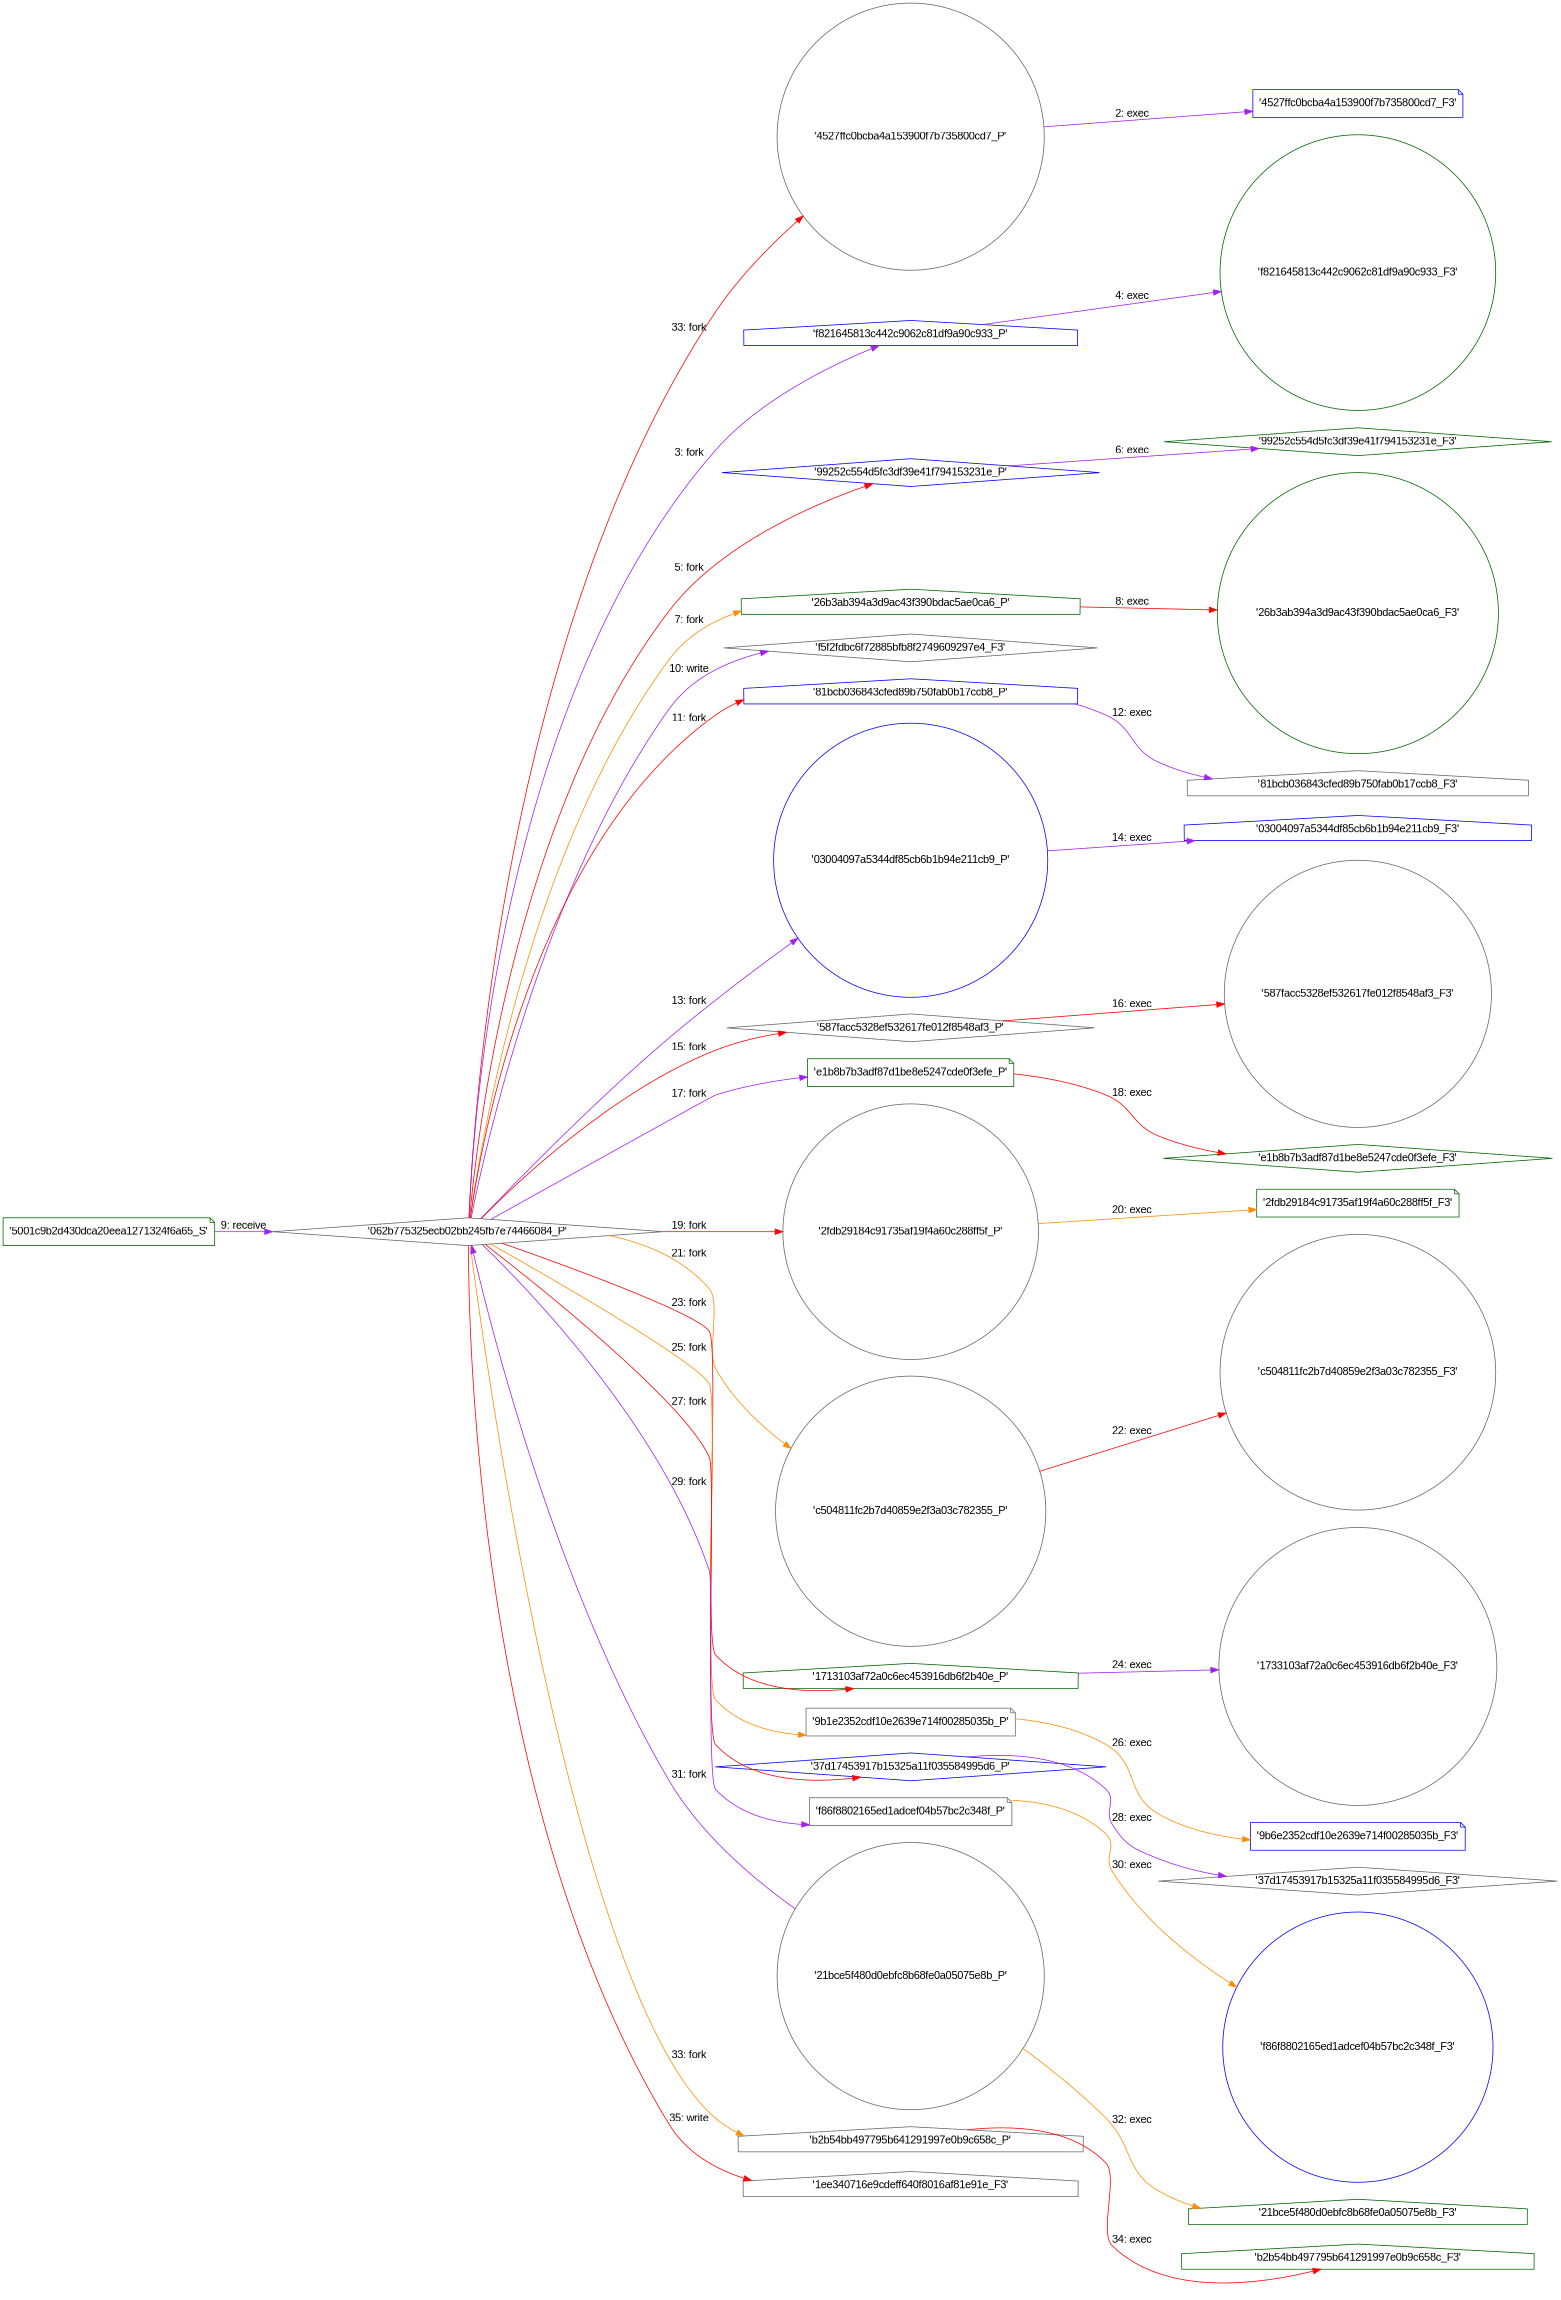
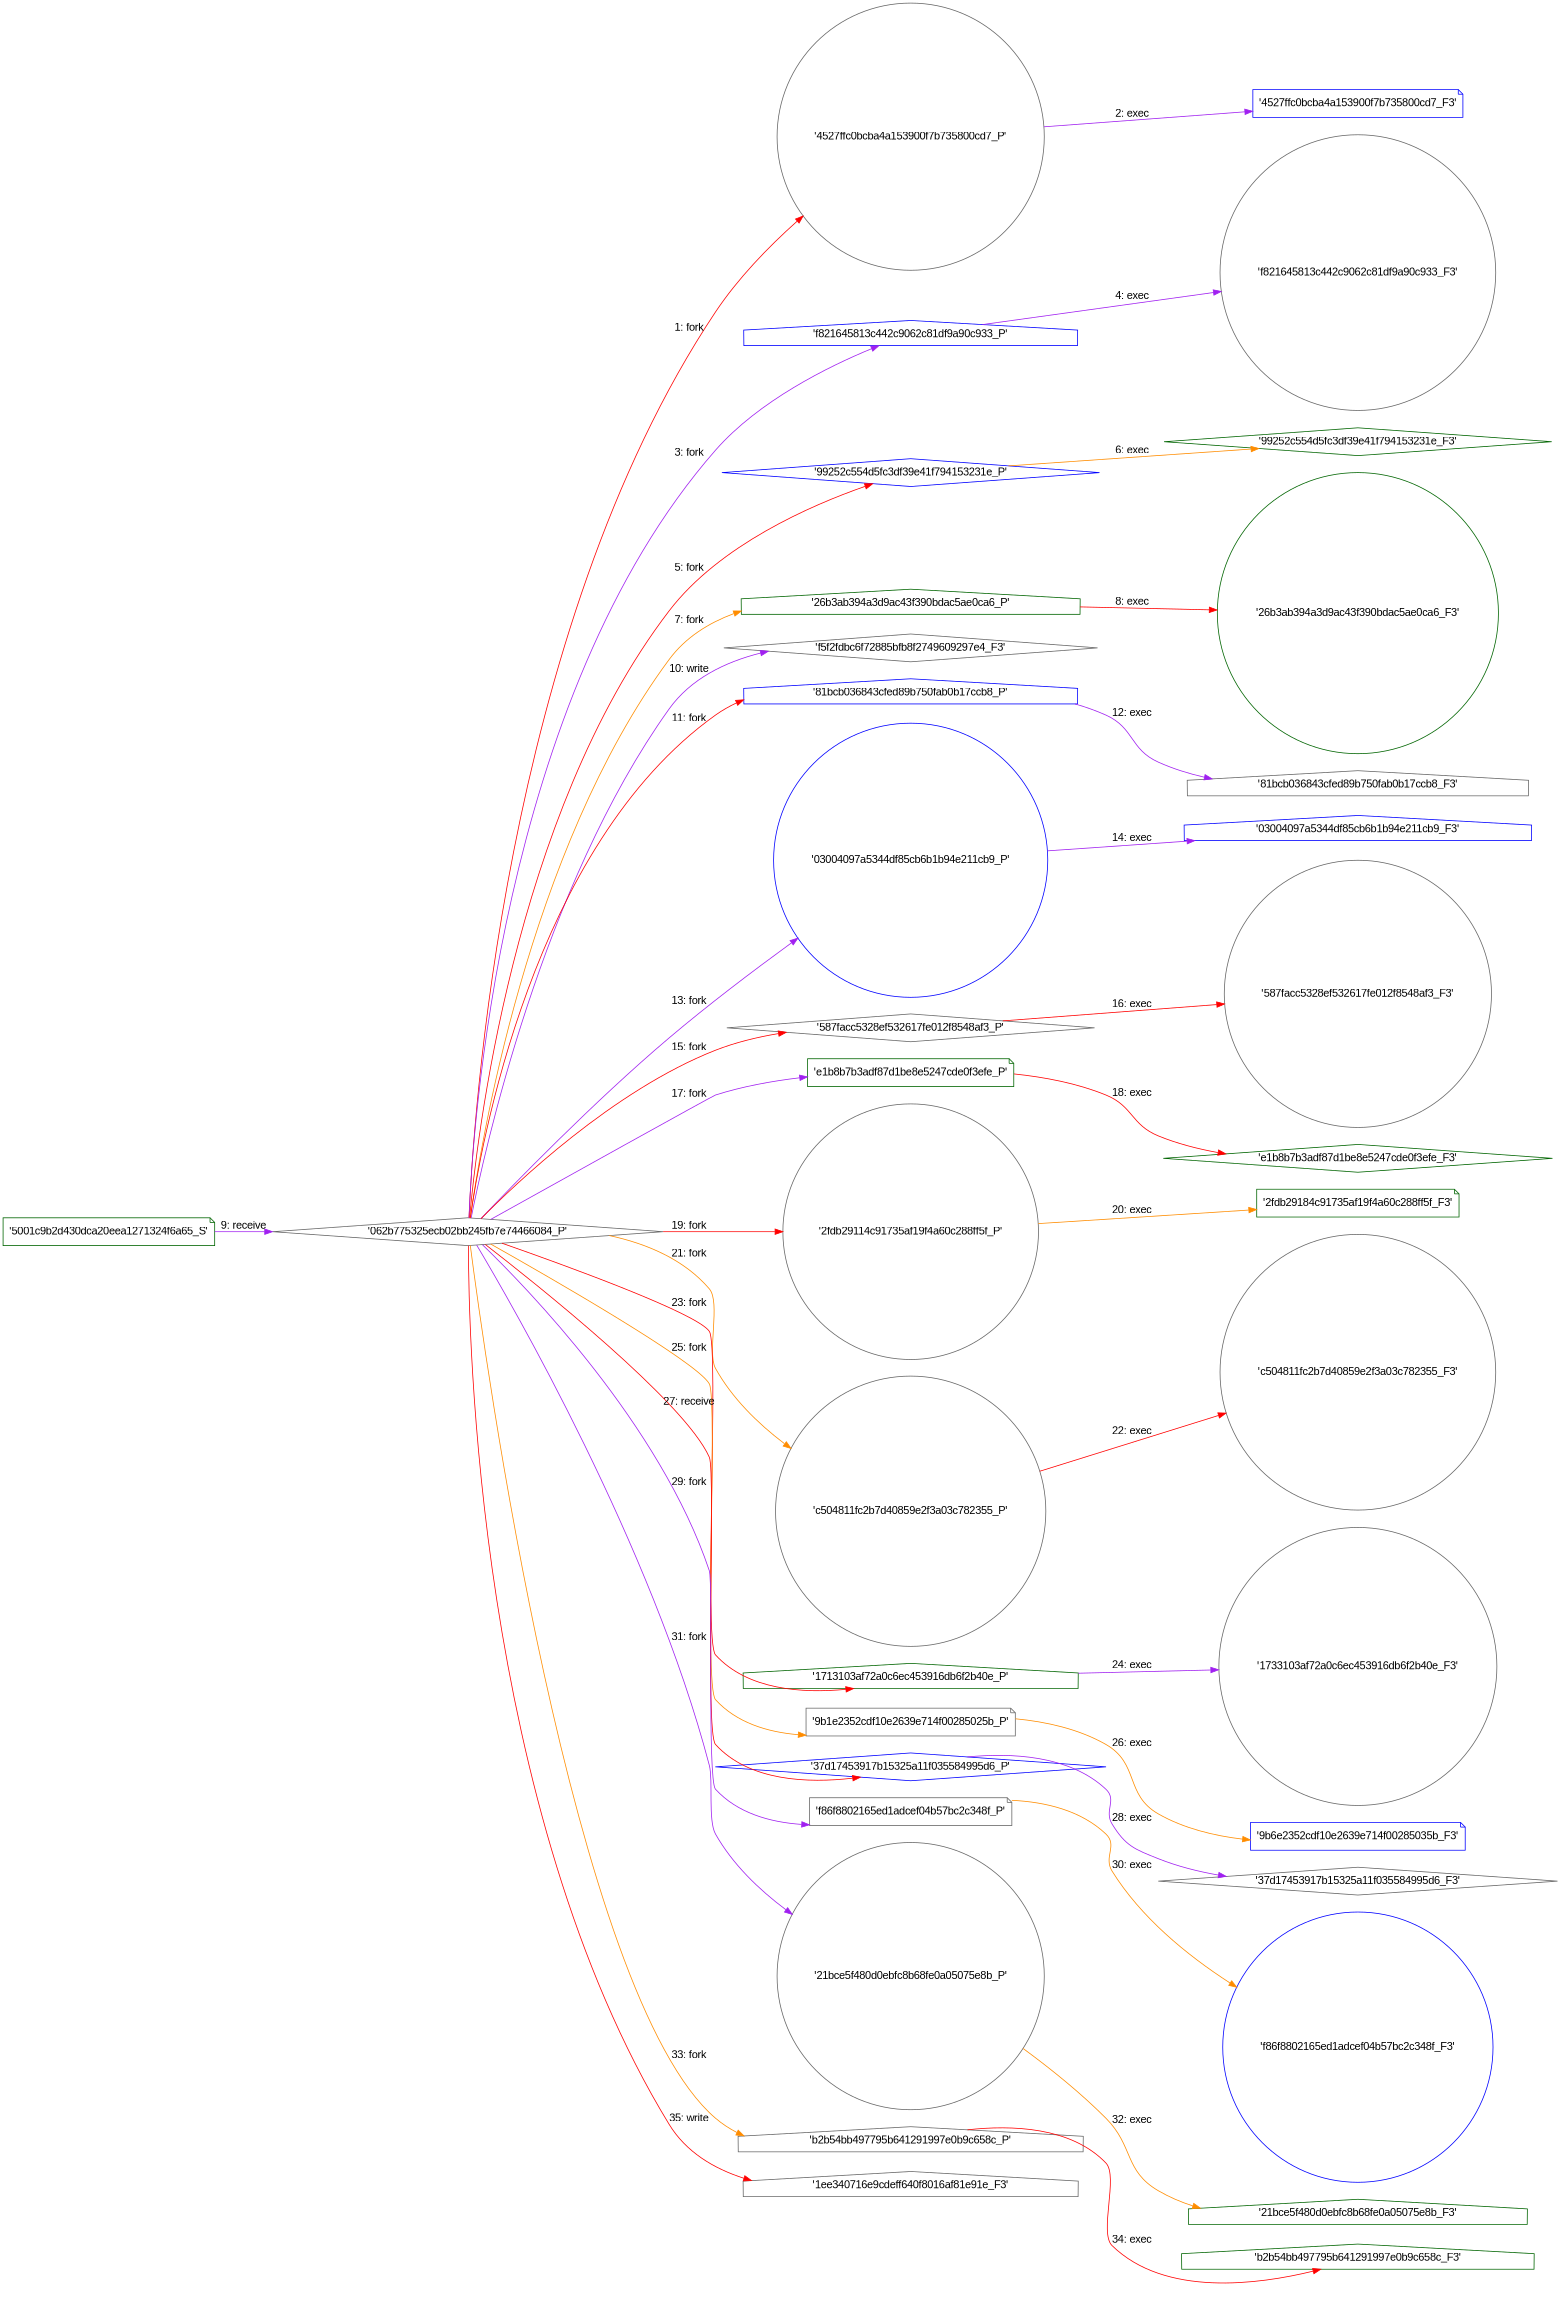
  digraph {
    engine=neato
    fixedsize=false
    fontname="Liberation Sans"
    fontsize=10
    nodesep=0.3
    rankdir=LR
    ranksep=0
    splines=true
    node [color=gray40 fontname="Liberation Sans" node_type=Process shape=circle]
    edge [color=purple fontname="Liberation Sans"]
    "'062b775325ecb02bb245fb7e74466084_P'" [shape=diamond]
    "'4527ffc0bcba4a153900f7b735800cd7_P'"
    "'f821645813c442c9062c81df9a90c933_P'" [color=blue shape=house]
    "'99252c554d5fc3df39e41f794153231e_P'" [color=blue shape=diamond]
    "'26b3ab394a3d9ac43f390bdac5ae0ca6_P'" [color=darkgreen shape=house]
    n6 [label="'f5f2fdbc6f72885bfb8f2749609297e4_F3'" node_type=file shape=diamond]
    "'81bcb036843cfed89b750fab0b17ccb8_P'" [color=blue shape=house]
    "'03004097a5344df85cb6b1b94e211cb9_P'" [color=blue]
    "'587facc5328ef532617fe012f8548af3_P'" [shape=diamond]
    "'e1b8b7b3adf87d1be8e5247cde0f3efe_P'" [color=darkgreen shape=note]
-   "'2fdb29184c91735af19f4a60c288ff5f_P'"
+   "'2fdb29184c91735af19f4a60c288ff5f_P'" [label="'2fdb29114c91735af19f4a60c288ff5f_P'"]
    "'c504811fc2b7d40859e2f3a03c782355_P'"
    n13 [color=darkgreen label="'1713103af72a0c6ec453916db6f2b40e_P'" shape=house]
-   "'9b1e2352cdf10e2639e714f00285035b_P'" [shape=note]
+   "'9b1e2352cdf10e2639e714f00285035b_P'" [shape=note label="'9b1e2352cdf10e2639e714f00285025b_P'"]
    "'37d17453917b15325a11f035584995d6_P'" [color=blue shape=diamond]
    "'f86f8802165ed1adcef04b57bc2c348f_P'" [shape=note]
    "'21bce5f480d0ebfc8b68fe0a05075e8b_P'"
    "'b2b54bb497795b641291997e0b9c658c_P'" [shape=house]
    "'1ee340716e9cdeff640f8016af81e91e_F3'" [node_type=file shape=house]
    "'4527ffc0bcba4a153900f7b735800cd7_F3'" [color=blue node_type=File shape=note]
-   "'f821645813c442c9062c81df9a90c933_F3'" [color=darkgreen node_type=File]
+   "'f821645813c442c9062c81df9a90c933_F3'" [node_type=File]
    "'99252c554d5fc3df39e41f794153231e_F3'" [color=darkgreen node_type=File shape=diamond]
    "'26b3ab394a3d9ac43f390bdac5ae0ca6_F3'" [color=darkgreen node_type=File]
    "'81bcb036843cfed89b750fab0b17ccb8_F3'" [node_type=File shape=house]
    "'03004097a5344df85cb6b1b94e211cb9_F3'" [color=blue node_type=File shape=house]
    "'587facc5328ef532617fe012f8548af3_F3'" [node_type=File]
    "'e1b8b7b3adf87d1be8e5247cde0f3efe_F3'" [color=darkgreen node_type=File shape=diamond]
    "'2fdb29184c91735af19f4a60c288ff5f_F3'" [color=darkgreen node_type=File shape=note]
    "'c504811fc2b7d40859e2f3a03c782355_F3'" [node_type=File]
    "'1733103af72a0c6ec453916db6f2b40e_F3'" [node_type=File]
    n31 [color=blue label="'9b6e2352cdf10e2639e714f00285035b_F3'" node_type=File shape=note]
    "'37d17453917b15325a11f035584995d6_F3'" [node_type=File shape=diamond]
    "'f86f8802165ed1adcef04b57bc2c348f_F3'" [color=blue node_type=File]
    "'21bce5f480d0ebfc8b68fe0a05075e8b_F3'" [color=darkgreen node_type=File shape=house]
    "'b2b54bb497795b641291997e0b9c658c_F3'" [color=darkgreen node_type=File shape=house]
    "'5001c9b2d430dca20eea1271324f6a65_S'" [color=darkgreen node_type=Socket shape=note]
-   "'062b775325ecb02bb245fb7e74466084_P'" -> "'4527ffc0bcba4a153900f7b735800cd7_P'" [color=red label="33: fork"]
+   "'062b775325ecb02bb245fb7e74466084_P'" -> "'4527ffc0bcba4a153900f7b735800cd7_P'" [color=red label="1: fork"]
    "'062b775325ecb02bb245fb7e74466084_P'" -> "'f821645813c442c9062c81df9a90c933_P'" [label="3: fork"]
    "'062b775325ecb02bb245fb7e74466084_P'" -> "'99252c554d5fc3df39e41f794153231e_P'" [color=red label="5: fork"]
    "'062b775325ecb02bb245fb7e74466084_P'" -> "'26b3ab394a3d9ac43f390bdac5ae0ca6_P'" [color=darkorange label="7: fork"]
    "'062b775325ecb02bb245fb7e74466084_P'" -> n6 [label="10: write"]
    "'062b775325ecb02bb245fb7e74466084_P'" -> "'81bcb036843cfed89b750fab0b17ccb8_P'" [color=red label="11: fork"]
    "'062b775325ecb02bb245fb7e74466084_P'" -> "'03004097a5344df85cb6b1b94e211cb9_P'" [label="13: fork"]
    "'062b775325ecb02bb245fb7e74466084_P'" -> "'587facc5328ef532617fe012f8548af3_P'" [color=red label="15: fork"]
    "'062b775325ecb02bb245fb7e74466084_P'" -> "'e1b8b7b3adf87d1be8e5247cde0f3efe_P'" [label="17: fork"]
    "'062b775325ecb02bb245fb7e74466084_P'" -> "'2fdb29184c91735af19f4a60c288ff5f_P'" [color=red label="19: fork"]
    "'062b775325ecb02bb245fb7e74466084_P'" -> "'c504811fc2b7d40859e2f3a03c782355_P'" [color=darkorange label="21: fork"]
    "'062b775325ecb02bb245fb7e74466084_P'" -> n13 [color=red label="23: fork"]
    "'062b775325ecb02bb245fb7e74466084_P'" -> "'9b1e2352cdf10e2639e714f00285035b_P'" [color=darkorange label="25: fork"]
-   "'062b775325ecb02bb245fb7e74466084_P'" -> "'37d17453917b15325a11f035584995d6_P'" [color=red label="27: fork"]
+   "'062b775325ecb02bb245fb7e74466084_P'" -> "'37d17453917b15325a11f035584995d6_P'" [color=red label="27: receive"]
    "'062b775325ecb02bb245fb7e74466084_P'" -> "'f86f8802165ed1adcef04b57bc2c348f_P'" [label="29: fork"]
-   "'21bce5f480d0ebfc8b68fe0a05075e8b_P'" -> "'062b775325ecb02bb245fb7e74466084_P'" [label="31: fork"]
+   "'062b775325ecb02bb245fb7e74466084_P'" -> "'21bce5f480d0ebfc8b68fe0a05075e8b_P'" [label="31: fork"]
    "'062b775325ecb02bb245fb7e74466084_P'" -> "'b2b54bb497795b641291997e0b9c658c_P'" [color=darkorange label="33: fork"]
    "'062b775325ecb02bb245fb7e74466084_P'" -> "'1ee340716e9cdeff640f8016af81e91e_F3'" [color=red label="35: write"]
    "'4527ffc0bcba4a153900f7b735800cd7_P'" -> "'4527ffc0bcba4a153900f7b735800cd7_F3'" [label="2: exec"]
    "'f821645813c442c9062c81df9a90c933_P'" -> "'f821645813c442c9062c81df9a90c933_F3'" [label="4: exec"]
-   "'99252c554d5fc3df39e41f794153231e_P'" -> "'99252c554d5fc3df39e41f794153231e_F3'" [label="6: exec"]
+   "'99252c554d5fc3df39e41f794153231e_P'" -> "'99252c554d5fc3df39e41f794153231e_F3'" [color=darkorange label="6: exec"]
    "'26b3ab394a3d9ac43f390bdac5ae0ca6_P'" -> "'26b3ab394a3d9ac43f390bdac5ae0ca6_F3'" [color=red label="8: exec"]
    "'81bcb036843cfed89b750fab0b17ccb8_P'" -> "'81bcb036843cfed89b750fab0b17ccb8_F3'" [label="12: exec"]
    "'03004097a5344df85cb6b1b94e211cb9_P'" -> "'03004097a5344df85cb6b1b94e211cb9_F3'" [label="14: exec"]
    "'587facc5328ef532617fe012f8548af3_P'" -> "'587facc5328ef532617fe012f8548af3_F3'" [color=red label="16: exec"]
    "'e1b8b7b3adf87d1be8e5247cde0f3efe_P'" -> "'e1b8b7b3adf87d1be8e5247cde0f3efe_F3'" [color=red label="18: exec"]
    "'2fdb29184c91735af19f4a60c288ff5f_P'" -> "'2fdb29184c91735af19f4a60c288ff5f_F3'" [color=darkorange label="20: exec"]
    "'c504811fc2b7d40859e2f3a03c782355_P'" -> "'c504811fc2b7d40859e2f3a03c782355_F3'" [color=red label="22: exec"]
    n13 -> "'1733103af72a0c6ec453916db6f2b40e_F3'" [label="24: exec"]
    "'9b1e2352cdf10e2639e714f00285035b_P'" -> n31 [color=darkorange label="26: exec"]
    "'37d17453917b15325a11f035584995d6_P'" -> "'37d17453917b15325a11f035584995d6_F3'" [label="28: exec"]
    "'f86f8802165ed1adcef04b57bc2c348f_P'" -> "'f86f8802165ed1adcef04b57bc2c348f_F3'" [color=darkorange label="30: exec"]
    "'21bce5f480d0ebfc8b68fe0a05075e8b_P'" -> "'21bce5f480d0ebfc8b68fe0a05075e8b_F3'" [color=darkorange label="32: exec"]
    "'b2b54bb497795b641291997e0b9c658c_P'" -> "'b2b54bb497795b641291997e0b9c658c_F3'" [color=red label="34: exec"]
    "'5001c9b2d430dca20eea1271324f6a65_S'" -> "'062b775325ecb02bb245fb7e74466084_P'" [label="9: receive"]
  }
